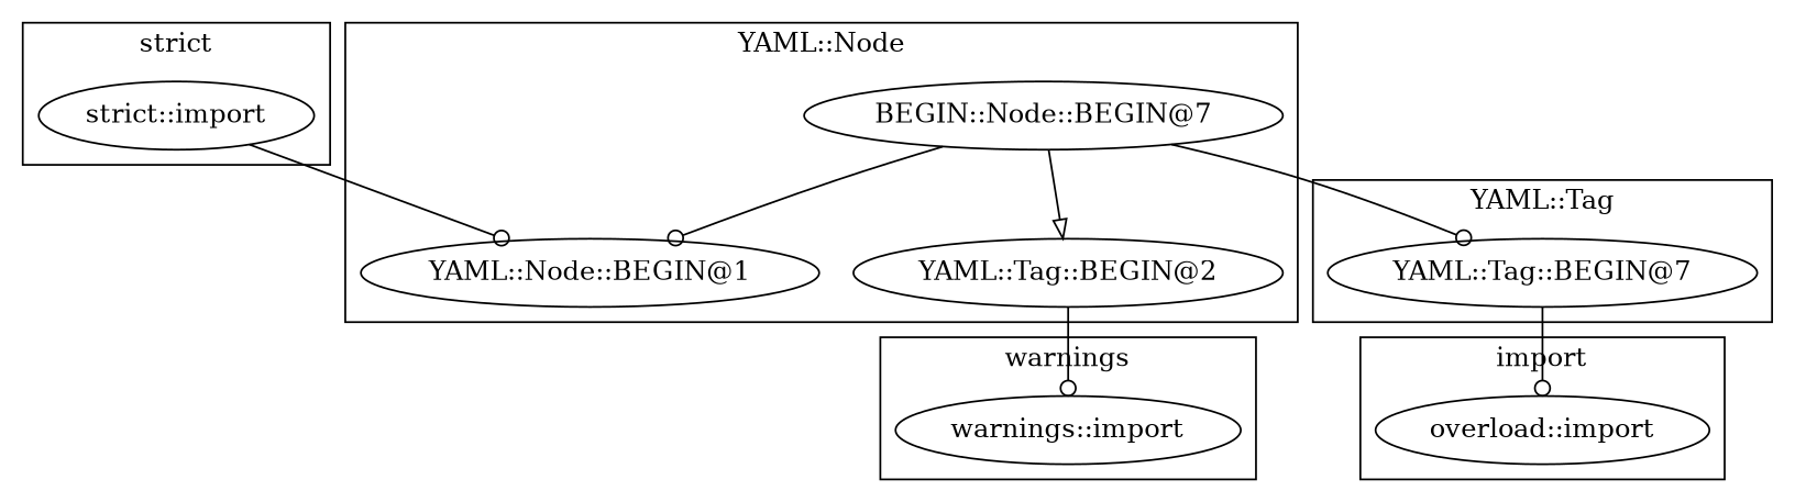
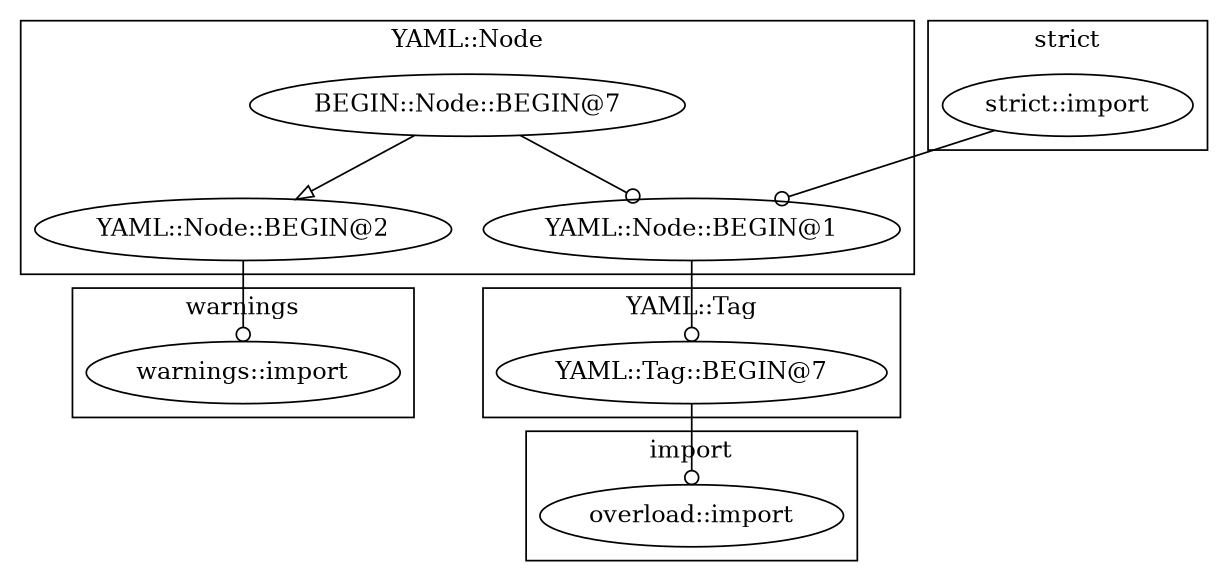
  digraph {
    edge [arrowhead=odot]
    "warnings::import"
    "overload::import"
-   "YAML::Node::BEGIN@2" [label="YAML::Tag::BEGIN@2"]
+   "YAML::Node::BEGIN@2"
    n4 [label="BEGIN::Node::BEGIN@7"]
    "YAML::Node::BEGIN@1"
    "strict::import"
    "YAML::Tag::BEGIN@7"
    subgraph cluster_1 {
      label=warnings
      "warnings::import"
    }
    subgraph cluster_2 {
      label=import
      "overload::import"
    }
    subgraph cluster_3 {
      label="YAML::Node"
      "YAML::Node::BEGIN@2"
      n4
      "YAML::Node::BEGIN@1"
    }
    subgraph cluster_4 {
      label="strict"
      "strict::import"
    }
    subgraph cluster_5 {
      label="YAML::Tag"
      "YAML::Tag::BEGIN@7"
    }
    "YAML::Node::BEGIN@2" -> "warnings::import"
    n4 -> "YAML::Node::BEGIN@2" [arrowhead=onormal]
    n4 -> "YAML::Node::BEGIN@1"
-   n4 -> "YAML::Tag::BEGIN@7"
+   "YAML::Node::BEGIN@1" -> "YAML::Tag::BEGIN@7"
    "strict::import" -> "YAML::Node::BEGIN@1"
    "YAML::Tag::BEGIN@7" -> "overload::import"
  }
